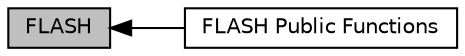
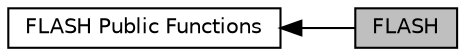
  digraph {
    rankdir=LR
    node [color=black fontname=Helvetica fontsize=10 shape=box style=filled]
    n1 [fillcolor=white height=0.2 label="FLASH Public Functions" width=0.4]
    n2 [fillcolor=grey75 fontcolor=black height=0.2 label=FLASH width=0.4]
-   n2 -> n1 [dir=back fontname=Helvetica fontsize=10 labelfontname=Helvetica labelfontsize=10 shape=plaintext style=solid]
+   n1 -> n2 [dir=back fontname=Helvetica fontsize=10 labelfontname=Helvetica labelfontsize=10 shape=plaintext style=solid]
  }
